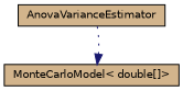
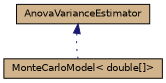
  digraph {
    node [color=black fillcolor=tan fontname=Helvetica fontsize=10 shape=record style=filled]
    n1 [fontcolor=black height=0.2 label=AnovaVarianceEstimator width=0.4]
    n2 [height=0.2 label="MonteCarloModel\< double[]\>" width=0.4]
-   n2 -> n1 [color=midnightblue dir=back fontname=Helvetica fontsize=10 labelfontname=Helvetica labelfontsize=10 style=dotted]
+   n1 -> n2 [color=midnightblue dir=back fontname=Helvetica fontsize=10 labelfontname=Helvetica labelfontsize=10 style=dotted]
  }
